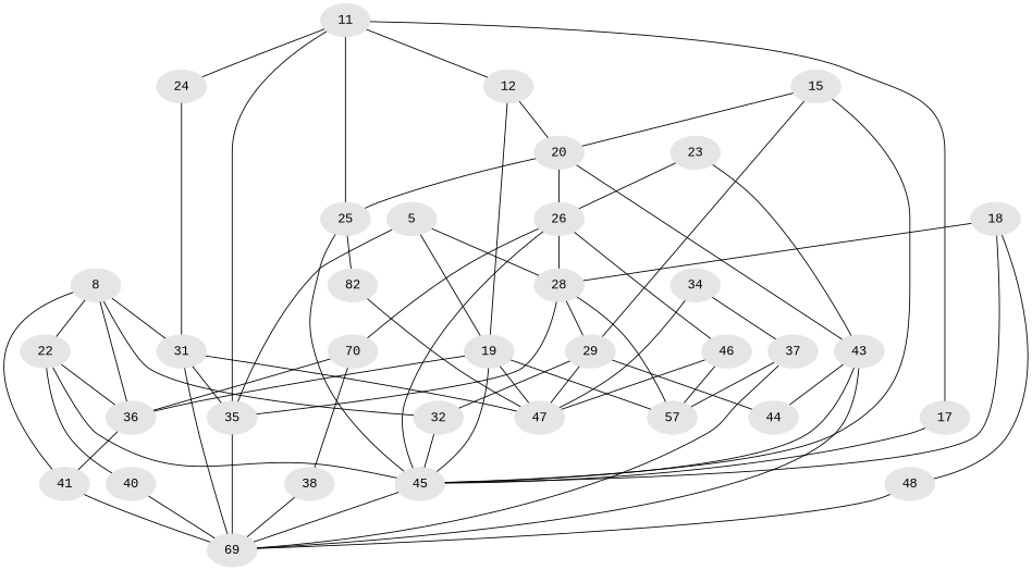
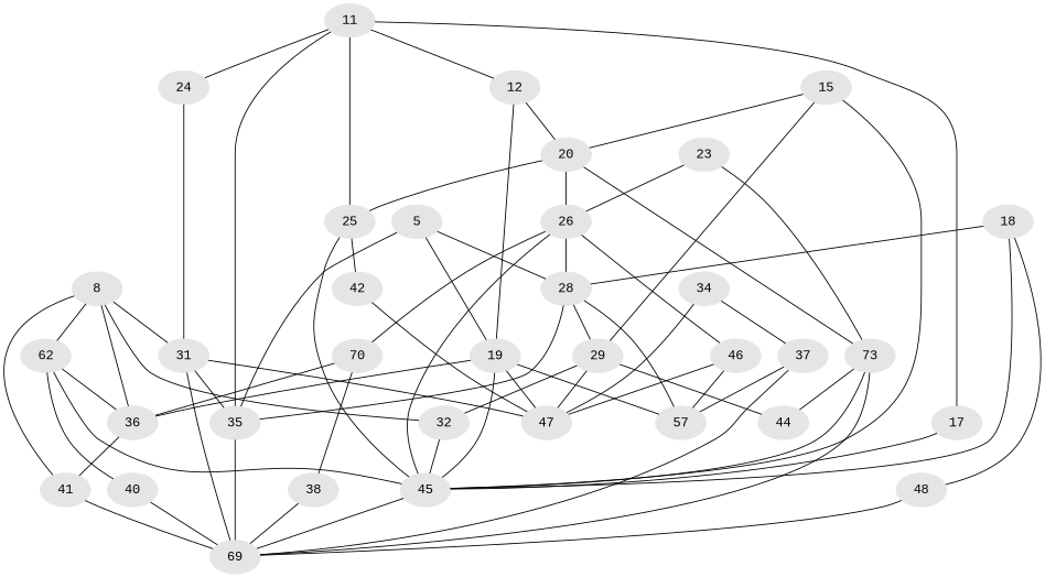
  graph {
    fontname="Liberation Mono"
    node [color=gray90 fontname="Liberation Mono" style=filled]
    edge [fontname="Liberation Mono"]
    19 [super="+14+6"]
    45 [super="+9+16"]
    36
    47 [super="+21"]
    n5 [label=57]
    5
    28 [super="+13"]
    35 [super="+3"]
    29
    n10 [label=69 super="+1+39"]
    8
-   22
+   22 [label=62]
    31 [super="+27"]
    32
    41 [super="+10"]
    40 [super="+33"]
    11
    12
    17
    24
    25 [super="+4"]
    20
-   42 [label=82]
+   42
    26
-   43
+   43 [label=73]
    15
    44
    18
    48
    n30 [label=70]
    46
    23
    38
    34
    37
    19 -- 45
    19 -- 36
    19 -- 47 [weight=3]
    19 -- n5
    45 -- n10 [weight=3]
    36 -- 41
    5 -- 19
    5 -- 28
    5 -- 35
    28 -- n5
    28 -- 35
    28 -- 29
    35 -- n10
    29 -- 47
    29 -- 32
    29 -- 44
    8 -- 36
    8 -- 22
    8 -- 31
    8 -- 32
    8 -- 41
    22 -- 45
    22 -- 36
    22 -- 40
    31 -- 47 [weight=2]
    31 -- 35
    31 -- n10 [weight=4]
    32 -- 45
    41 -- n10 [weight=2]
    40 -- n10 [weight=2]
    11 -- 35
    11 -- 12
    11 -- 17
    11 -- 24
    11 -- 25
    12 -- 19
    12 -- 20
    17 -- 45 [weight=2]
    24 -- 31
    25 -- 45 [weight=2]
    25 -- 42
    20 -- 25 [weight=2]
    20 -- 26
    20 -- 43
    42 -- 47
    26 -- 45
    26 -- 28 [weight=2]
    26 -- n30
    26 -- 46
    43 -- 45
    43 -- n10
    43 -- 44
    15 -- 45
    15 -- 29
    15 -- 20
    18 -- 45
    18 -- 28
    18 -- 48
    48 -- n10 [weight=2]
    n30 -- 36
    n30 -- 38
    46 -- 47
    46 -- n5
    23 -- 26
    23 -- 43
    38 -- n10
    34 -- 47
    34 -- 37
    37 -- n5
    37 -- n10
  }
